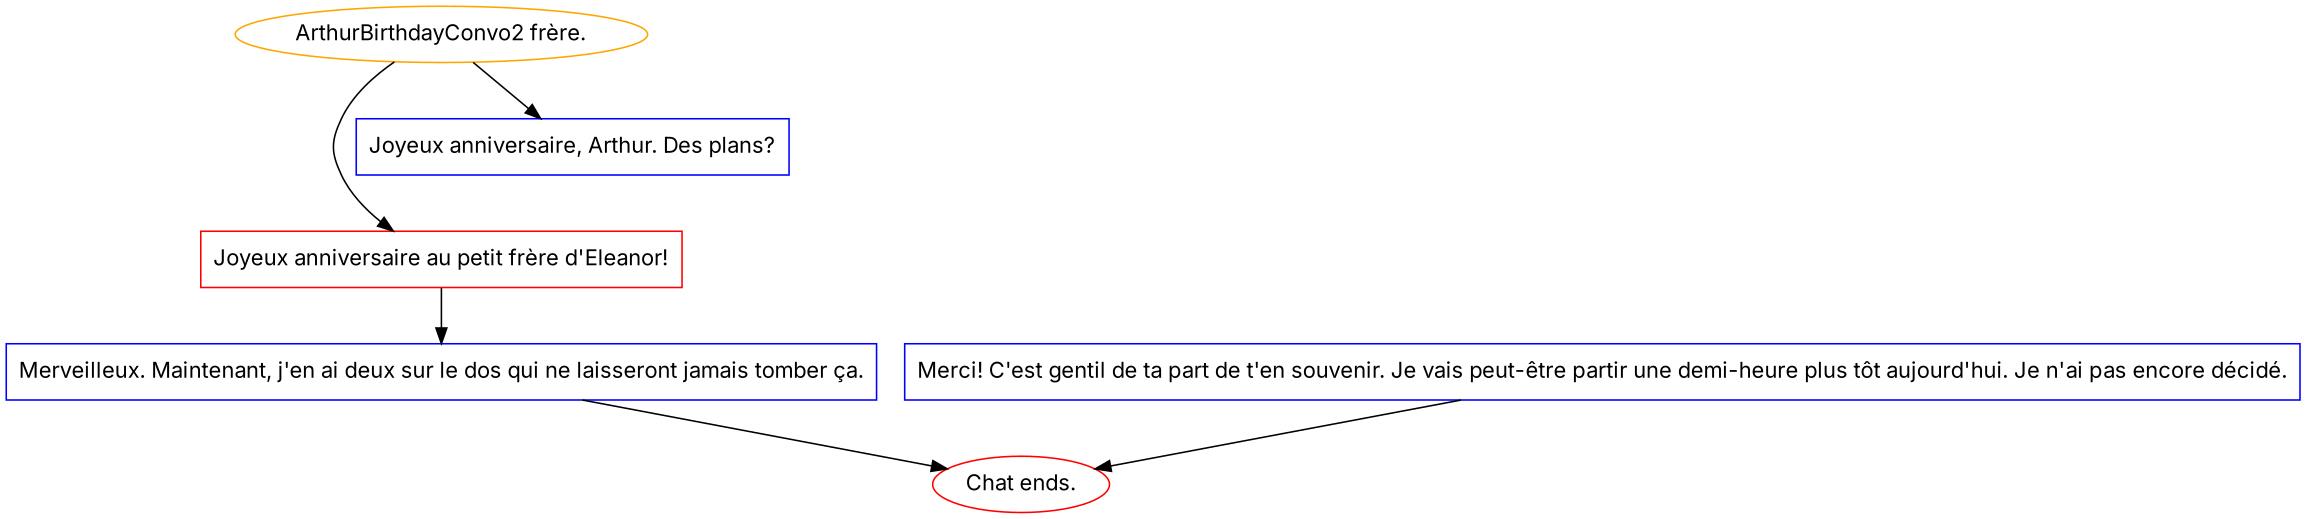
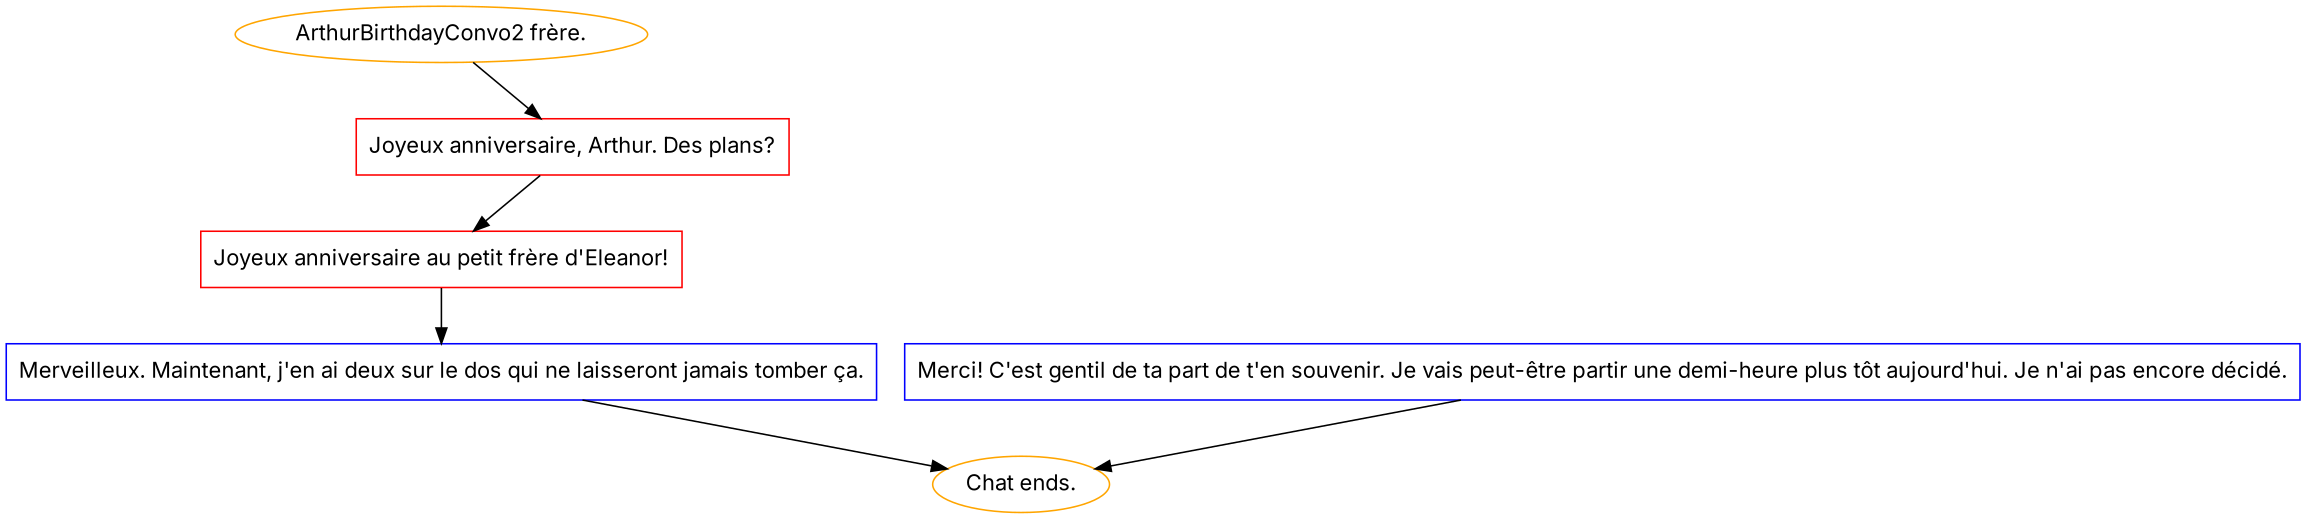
  digraph {
    fontname=Inter
    node [color=orange fontname=Inter shape=box]
    edge [fontname=Inter]
    n1 [label="ArthurBirthdayConvo2 frère." shape=""]
    n2 [color=red label="Joyeux anniversaire au petit frère d'Eleanor!"]
-   n3 [color=blue label="Joyeux anniversaire, Arthur. Des plans?"]
+   n3 [color=red label="Joyeux anniversaire, Arthur. Des plans?"]
    n4 [color=blue label="Merveilleux. Maintenant, j'en ai deux sur le dos qui ne laisseront jamais tomber ça."]
-   "Chat ends." [color=red shape=""]
+   "Chat ends." [shape=""]
    n6 [color=blue label="Merci! C'est gentil de ta part de t'en souvenir. Je vais peut-être partir une demi-heure plus tôt aujourd'hui. Je n'ai pas encore décidé."]
-   n1 -> n2
+   n3 -> n2
    n1 -> n3
    n2 -> n4
    n4 -> "Chat ends."
    n6 -> "Chat ends."
  }
